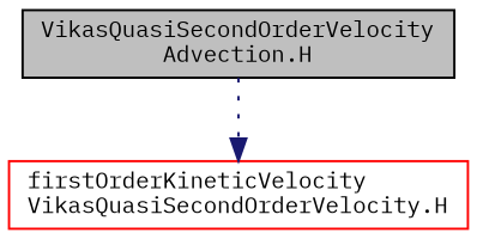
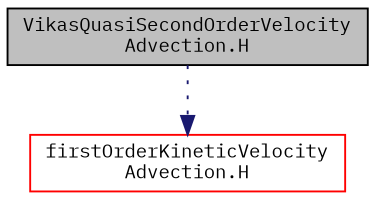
  digraph {
    fontname="IBM Plex Mono"
    node [fontname="IBM Plex Mono" fontsize=10 shape=record]
    n1 [color=black fillcolor=grey75 fontcolor=black height=0.2 label="VikasQuasiSecondOrderVelocity\lAdvection.H" style=filled width=0.4]
-   n2 [color=red height=0.2 label="firstOrderKineticVelocity\lVikasQuasiSecondOrderVelocity.H" width=0.4]
+   n2 [color=red height=0.2 label="firstOrderKineticVelocity\lAdvection.H" width=0.4]
    n1 -> n2 [color=midnightblue fontname="IBM Plex Mono" fontsize=10 labelfontname=Helvetica labelfontsize=10 style=dotted arrowhead=normal]
  }
